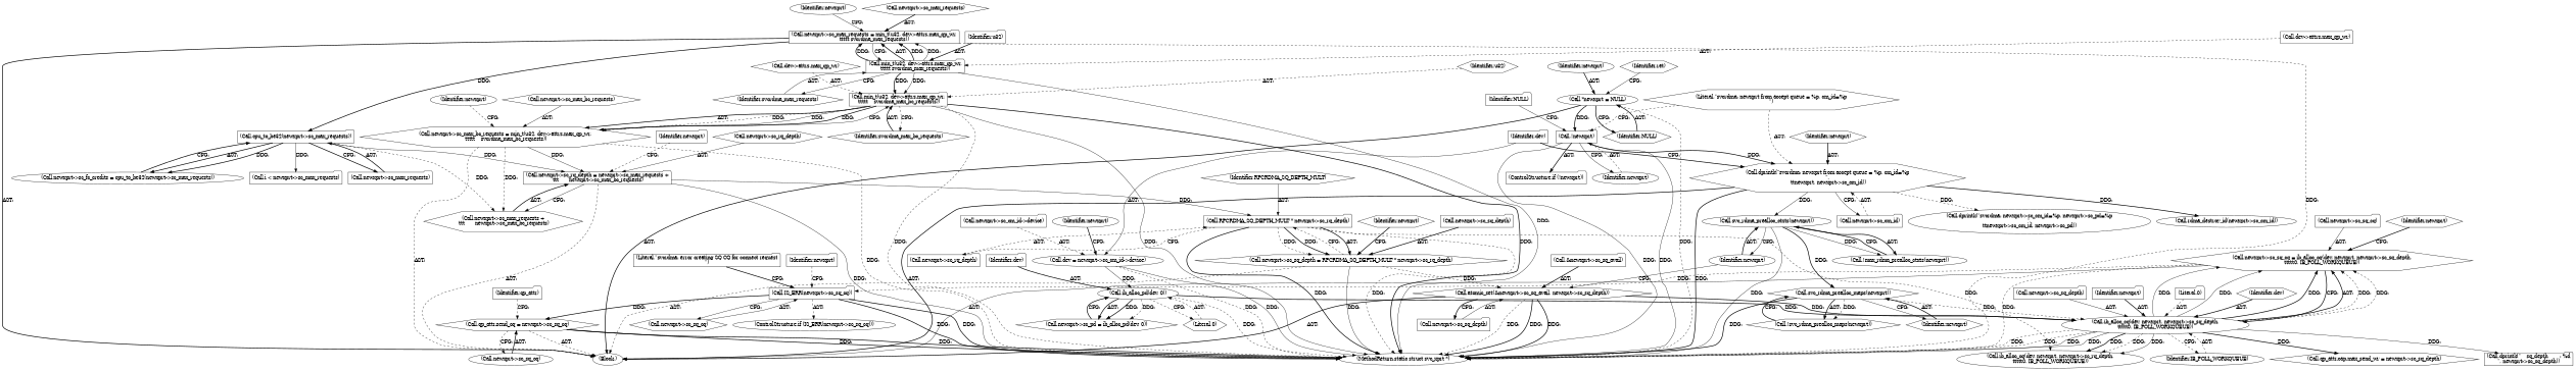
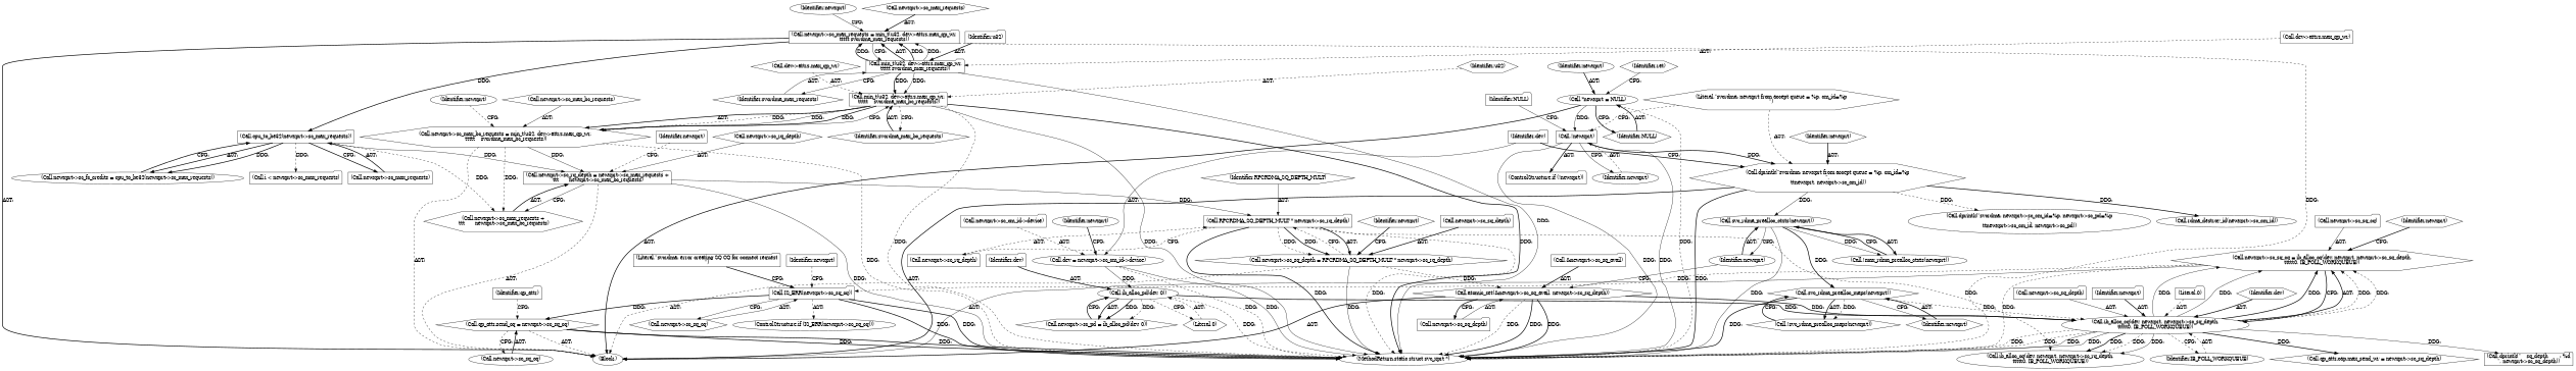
  digraph {
    fontname="DejaVu Serif"
    node [fontname="DejaVu Serif" shape=folder]
    edge [fontname="DejaVu Serif" style=bold]
    n1 [label="(Call,qp_attr.send_cq = newxprt->sc_sq_cq)" shape=hexagon]
    n2 [label="(Call,newxprt->sc_sq_cq)" shape=ellipse]
    n3 [label="(MethodReturn,static struct svc_xprt *)" shape=ellipse]
    n4 [label="(Block,)" shape=ellipse]
    n5 [label="(Call,IS_ERR(newxprt->sc_sq_cq))"]
    n6 [label="(ControlStructure,if (IS_ERR(newxprt->sc_sq_cq)))" shape=ellipse]
    n7 [label="(Call,newxprt->sc_sq_cq)" shape=hexagon]
    n8 [label="(Call,newxprt->sc_sq_cq = ib_alloc_cq(dev, newxprt, newxprt->sc_sq_depth,\n\t\t\t\t\t0, IB_POLL_WORKQUEUE))" shape=hexagon]
    n9 [label="(Call,ib_alloc_cq(dev, newxprt, newxprt->sc_sq_depth,\n\t\t\t\t\t0, IB_POLL_WORKQUEUE))" shape=ellipse]
    n10 [label="(Identifier,IB_POLL_WORKQUEUE)" shape=ellipse]
    n11 [label="(Call,qp_attr.cap.max_send_wr = newxprt->sc_sq_depth)" shape=hexagon]
    n12 [label="(Call,dprintk(\"    sq_depth        : %d\n\", newxprt->sc_sq_depth))"]
    n13 [label="(Call,ib_alloc_cq(dev, newxprt, newxprt->sc_rq_depth,\n\t\t\t\t\t0, IB_POLL_WORKQUEUE))" shape=ellipse]
    n14 [label="(Call,ib_alloc_pd(dev, 0))" shape=ellipse]
    n15 [label="(Literal,0)" shape=hexagon]
    n16 [label="(Call,newxprt->sc_pd = ib_alloc_pd(dev, 0))" shape=hexagon]
    n17 [label="(Call,dev = newxprt->sc_cm_id->device)" shape=ellipse]
    n18 [label="(Call,newxprt->sc_cm_id->device)"]
    n19 [label="(Call,svc_rdma_prealloc_maps(newxprt))" shape=hexagon]
    n20 [label="(Call,!svc_rdma_prealloc_maps(newxprt))" shape=hexagon]
    n21 [label="(Identifier,newxprt)" shape=hexagon]
    n22 [label="(Call,svc_rdma_prealloc_ctxts(newxprt))" shape=ellipse]
    n23 [label="(Call,!max_rdma_prealloc_ctxts(newxprt))" shape=ellipse]
    n24 [label="(Identifier,newxprt)" shape=ellipse]
    n25 [label="(Call,atomic_set(&newxprt->sc_sq_avail, newxprt->sc_sq_depth))" shape=hexagon]
    n26 [label="(Call,dprintk(\"svcrdma: newxprt from accept queue = %p, cm_id=%p\n\",\n \t\tnewxprt, newxprt->sc_cm_id))" shape=hexagon]
-   n27 [label="(Call,newxprt->sc_cm_id)"]
    n28 [label="(Call,dprintk(\"svcrdma: newxprt->sc_cm_id=%p, newxprt->sc_pd=%p\n\",\n\t\tnewxprt->sc_cm_id, newxprt->sc_pd))" shape=ellipse]
    n29 [label="(Call,rdma_destroy_id(newxprt->sc_cm_id))" shape=ellipse]
    n30 [label="(Call,!newxprt)"]
    n31 [label="(Identifier,newxprt)" shape=ellipse]
    n32 [label="(ControlStructure,if (!newxprt))"]
    n33 [label="(Call,*newxprt = NULL)" shape=ellipse]
    n34 [label="(Identifier,NULL)" shape=hexagon]
    n35 [label="(Call,newxprt->sc_sq_depth)"]
    n36 [label="(Call,newxprt->sc_sq_depth = RPCRDMA_SQ_DEPTH_MULT * newxprt->sc_rq_depth)" shape=hexagon]
    n37 [label="(Call,RPCRDMA_SQ_DEPTH_MULT * newxprt->sc_rq_depth)"]
    n38 [label="(Call,newxprt->sc_rq_depth)"]
    n39 [label="(Call,newxprt->sc_rq_depth = newxprt->sc_max_requests +\n \t\t\t       newxprt->sc_max_bc_requests)"]
    n40 [label="(Call,newxprt->sc_max_requests +\n \t\t\t       newxprt->sc_max_bc_requests)" shape=hexagon]
    n41 [label="(Call,cpu_to_be32(newxprt->sc_max_requests))"]
    n42 [label="(Call,newxprt->sc_fc_credits = cpu_to_be32(newxprt->sc_max_requests))" shape=ellipse]
    n43 [label="(Call,i < newxprt->sc_max_requests)"]
    n44 [label="(Call,newxprt->sc_max_requests)"]
    n45 [label="(Call,newxprt->sc_max_requests = min_t(u32, dev->attrs.max_qp_wr,\n\t\t\t\t\t svcrdma_max_requests))"]
    n46 [label="(Call,min_t(u32, dev->attrs.max_qp_wr,\n\t\t\t\t\t svcrdma_max_requests))"]
    n47 [label="(Call,min_t(u32, dev->attrs.max_qp_wr,\n \t\t\t\t\t    svcrdma_max_bc_requests))"]
    n48 [label="(Identifier,svcrdma_max_requests)" shape=hexagon]
    n49 [label="(Call,newxprt->sc_max_bc_requests = min_t(u32, dev->attrs.max_qp_wr,\n \t\t\t\t\t    svcrdma_max_bc_requests))" shape=hexagon]
    n50 [label="(Identifier,svcrdma_max_bc_requests)" shape=hexagon]
    n51 [label="(Identifier,qp_attr)"]
    n52 [label="(Identifier,dev)"]
    n53 [label="(Identifier,newxprt)" shape=ellipse]
    n54 [label="(Identifier,newxprt)" shape=hexagon]
    n55 [label="(Call,dev->attrs.max_qp_wr)" shape=hexagon]
    n56 [label="(Call,newxprt->sc_sq_cq)"]
    n57 [label="(Identifier,NULL)"]
    n58 [label="(Call,newxprt->sc_sq_depth)"]
    n59 [label="(Call,newxprt->sc_max_bc_requests)" shape=hexagon]
    n60 [label="(Identifier,newxprt)" shape=hexagon]
    n61 [label="(Call,&newxprt->sc_sq_avail)"]
    n62 [label="(Identifier,u32)"]
    n63 [label="(Identifier,u32)" shape=hexagon]
    n64 [label="(Identifier,RPCRDMA_SQ_DEPTH_MULT)" shape=hexagon]
    n65 [label="(Call,newxprt->sc_rq_depth)" shape=hexagon]
    n66 [label="(Literal,\"svcrdma: error creating SQ CQ for connect request\n\")"]
    n67 [label="(Call,newxprt->sc_sq_depth)"]
    n68 [label="(Identifier,newxprt)" shape=ellipse]
    n69 [label="(Identifier,dev)"]
    n70 [label="(Identifier,newxprt)" shape=ellipse]
    n71 [label="(Call,dev->attrs.max_qp_wr)"]
    n72 [label="(Literal,\"svcrdma: newxprt from accept queue = %p, cm_id=%p\n\")" shape=hexagon]
    n73 [label="(Identifier,newxprt)"]
    n74 [label="(Identifier,newxprt)" shape=hexagon]
    n75 [label="(Identifier,newxprt)" shape=ellipse]
    n76 [label="(Identifier,ret)" shape=hexagon]
    n77 [label="(Literal,0)"]
    n78 [label="(Identifier,dev)" shape=hexagon]
    n79 [label="(Identifier,newxprt)"]
    n80 [label="(Call,newxprt->sc_max_requests)" shape=hexagon]
    n81 [label="(Identifier,newxprt)"]
    n1 -> n2 [label="CFG: " style=dashed]
    n1 -> n3 [label="DDG: "]
    n1 -> n3 [label="DDG: "]
    n1 -> n4 [label="AST: " style=dashed]
    n2 -> n1 [label="AST: "]
    n5 -> n1 [label="DDG: "]
    n5 -> n3 [label="DDG: "]
    n5 -> n3 [label="DDG: "]
    n5 -> n6 [label="AST: " style=dashed]
    n5 -> n7 [label="CFG: " style=solid]
    n7 -> n5 [label="AST: " style=solid]
    n8 -> n3 [label="DDG: " style=dashed]
    n8 -> n4 [label="AST: " style=solid]
    n8 -> n5 [label="DDG: " style=dashed]
    n8 -> n9 [label="CFG: "]
    n9 -> n3 [label="DDG: " style=dashed]
    n9 -> n3 [label="DDG: " style=dashed]
    n9 -> n3 [label="DDG: " style=solid]
    n9 -> n3 [label="DDG: " style=solid]
    n9 -> n8 [label="AST: "]
    n9 -> n8 [label="DDG: " style=dashed]
    n9 -> n8 [label="DDG: " style=dashed]
    n9 -> n8 [label="DDG: " style=solid]
    n9 -> n8 [label="DDG: " style=solid]
    n9 -> n8 [label="DDG: "]
    n9 -> n10 [label="CFG: " style=dashed]
    n9 -> n11 [label="DDG: "]
    n9 -> n12 [label="DDG: " style=solid]
    n9 -> n13 [label="DDG: " style=dashed]
    n9 -> n13 [label="DDG: " style=solid]
    n9 -> n13 [label="DDG: "]
    n10 -> n9 [label="AST: " style=dashed]
    n14 -> n3 [label="DDG: " style=dashed]
    n14 -> n9 [label="DDG: "]
    n14 -> n15 [label="CFG: " style=dashed]
    n14 -> n16 [label="AST: "]
    n14 -> n16 [label="DDG: "]
    n14 -> n16 [label="DDG: " style=dashed]
    n15 -> n14 [label="AST: " style=dashed]
    n16 -> n14 [label="CFG: "]
    n17 -> n3 [label="DDG: " style=dashed]
    n17 -> n3 [label="DDG: " style=solid]
    n17 -> n14 [label="DDG: " style=solid]
    n18 -> n17 [label="AST: " style=dashed]
    n19 -> n3 [label="DDG: "]
    n19 -> n9 [label="DDG: " style=dashed]
    n19 -> n20 [label="AST: "]
    n19 -> n20 [label="DDG: " style=dashed]
    n19 -> n21 [label="CFG: " style=solid]
    n20 -> n19 [label="CFG: "]
    n21 -> n19 [label="AST: "]
    n22 -> n3 [label="DDG: " style=solid]
    n22 -> n19 [label="DDG: "]
    n22 -> n23 [label="AST: "]
    n22 -> n23 [label="DDG: " style=solid]
    n22 -> n24 [label="CFG: " style=solid]
    n23 -> n22 [label="CFG: "]
    n24 -> n22 [label="AST: "]
    n24 -> n25 [label="CFG: " style=solid]
    n25 -> n3 [label="DDG: " style=dashed]
    n25 -> n3 [label="DDG: "]
    n25 -> n3 [label="DDG: "]
    n25 -> n4 [label="AST: "]
    n25 -> n9 [label="DDG: "]
    n25 -> n35 [label="CFG: "]
    n26 -> n3 [label="DDG: "]
    n26 -> n4 [label="AST: "]
    n26 -> n22 [label="DDG: " style=solid]
-   n26 -> n27 [label="CFG: " style=solid]
    n26 -> n28 [label="DDG: " style=dashed]
    n26 -> n29 [label="DDG: "]
-   n27 -> n26 [label="AST: " style=dashed]
    n30 -> n3 [label="DDG: " style=solid]
    n30 -> n3 [label="DDG: " style=solid]
    n30 -> n26 [label="DDG: "]
    n30 -> n31 [label="CFG: " style=solid]
    n30 -> n32 [label="AST: "]
    n31 -> n30 [label="AST: " style=dashed]
    n33 -> n3 [label="DDG: " style=dashed]
    n33 -> n4 [label="AST: "]
-   n33 -> n30 [label="DDG: "]
+   n33 -> n30 [label="DDG: " style=solid]
    n33 -> n34 [label="CFG: "]
    n34 -> n33 [label="AST: "]
    n35 -> n25 [label="AST: " style=solid]
    n36 -> n3 [label="DDG: " style=solid]
    n36 -> n4 [label="AST: " style=dashed]
    n36 -> n25 [label="DDG: " style=dashed]
    n36 -> n37 [label="CFG: " style=dashed]
    n37 -> n3 [label="DDG: "]
    n37 -> n3 [label="DDG: " style=dashed]
    n37 -> n13 [label="DDG: " style=dashed]
    n37 -> n36 [label="AST: "]
    n37 -> n36 [label="DDG: " style=dashed]
    n37 -> n36 [label="DDG: "]
    n37 -> n38 [label="CFG: " style=dashed]
    n38 -> n37 [label="AST: " style=dashed]
    n39 -> n3 [label="DDG: " style=solid]
    n39 -> n4 [label="AST: " style=dashed]
    n39 -> n37 [label="DDG: " style=solid]
    n39 -> n40 [label="CFG: " style=solid]
    n40 -> n39 [label="AST: "]
    n41 -> n39 [label="DDG: " style=solid]
    n41 -> n40 [label="DDG: " style=dashed]
    n41 -> n42 [label="AST: "]
    n41 -> n42 [label="DDG: "]
-   n41 -> n43 [label="DDG: " style=solid]
+   n41 -> n43 [label="DDG: " style=dashed]
    n41 -> n44 [label="CFG: "]
    n42 -> n41 [label="CFG: "]
    n44 -> n41 [label="AST: "]
    n45 -> n3 [label="DDG: " style=dashed]
    n45 -> n4 [label="AST: "]
    n45 -> n41 [label="DDG: "]
    n45 -> n46 [label="CFG: " style=solid]
    n46 -> n3 [label="DDG: " style=solid]
    n46 -> n45 [label="AST: "]
    n46 -> n45 [label="DDG: "]
    n46 -> n45 [label="DDG: " style=solid]
    n46 -> n45 [label="DDG: "]
    n46 -> n47 [label="DDG: " style=solid]
    n46 -> n47 [label="DDG: "]
    n46 -> n48 [label="CFG: " style=solid]
    n47 -> n3 [label="DDG: " style=dashed]
    n47 -> n3 [label="DDG: " style=solid]
    n47 -> n3 [label="DDG: "]
    n47 -> n49 [label="AST: "]
    n47 -> n49 [label="DDG: " style=dashed]
    n47 -> n49 [label="DDG: " style=solid]
    n47 -> n49 [label="DDG: "]
    n47 -> n50 [label="CFG: " style=dashed]
    n48 -> n46 [label="AST: " style=solid]
    n49 -> n3 [label="DDG: " style=dashed]
    n49 -> n4 [label="AST: " style=dashed]
    n49 -> n39 [label="DDG: " style=solid]
    n49 -> n40 [label="DDG: " style=dashed]
    n49 -> n47 [label="CFG: " style=solid]
    n50 -> n47 [label="AST: "]
    n51 -> n1 [label="CFG: " style=dashed]
    n52 -> n14 [label="AST: "]
    n53 -> n33 [label="AST: "]
    n54 -> n26 [label="AST: "]
    n55 -> n47 [label="AST: " style=dashed]
    n56 -> n8 [label="AST: " style=solid]
    n57 -> n30 [label="CFG: " style=solid]
    n58 -> n36 [label="AST: "]
    n59 -> n49 [label="AST: " style=solid]
    n60 -> n36 [label="CFG: "]
    n61 -> n25 [label="AST: "]
    n62 -> n46 [label="AST: "]
    n63 -> n47 [label="AST: " style=dashed]
    n64 -> n37 [label="AST: " style=solid]
    n65 -> n39 [label="AST: " style=solid]
    n66 -> n5 [label="CFG: "]
    n67 -> n9 [label="AST: " style=solid]
    n68 -> n17 [label="CFG: "]
    n69 -> n17 [label="AST: " style=solid]
    n69 -> n26 [label="CFG: "]
    n70 -> n49 [label="CFG: " style=dashed]
    n71 -> n46 [label="AST: " style=dashed]
    n72 -> n26 [label="AST: " style=dashed]
    n72 -> n30 [label="CFG: " style=dashed]
    n73 -> n9 [label="AST: "]
    n74 -> n8 [label="CFG: "]
    n75 -> n45 [label="CFG: " style=solid]
    n76 -> n33 [label="CFG: " style=solid]
    n77 -> n9 [label="AST: " style=dashed]
    n78 -> n9 [label="AST: "]
    n79 -> n39 [label="CFG: " style=dashed]
    n80 -> n45 [label="AST: "]
    n81 -> n5 [label="CFG: " style=dashed]
  }
